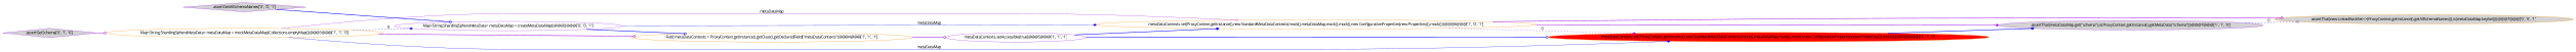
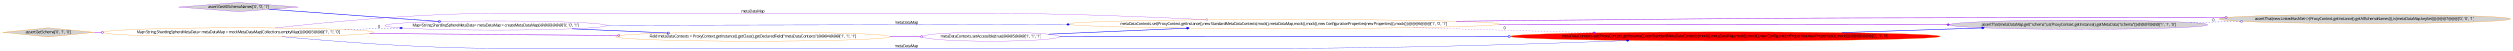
  digraph {
    fontname="Open Sans"
    rankdir=LR
    node [color=darkorange fillcolor=white fontname="Open Sans" shape=ellipse style=filled]
    edge [arrowhead=odot color=blue fontname="Open Sans" style=bold]
    n1 [label="Map<String,ShardingSphereMetaData> metaDataMap = mockMetaDataMap(Collections.emptyMap())@@@3@@@['1', '1', '0']"]
    n2 [color=purple label="Map<String,ShardingSphereMetaData> metaDataMap = createMetaDataMap()@@@3@@@['0', '0', '1']"]
    n3 [fillcolor=red label="metaDataContexts.set(ProxyContext.getInstance(),new StandardMetaDataContexts(mock(),metaDataMap,mock(),mock(),new ConfigurationProperties(new Properties()),mock()))@@@6@@@['0', '1', '0']"]
    n4 [label="metaDataContexts.set(ProxyContext.getInstance(),new StandardMetaDataContexts(mock(),metaDataMap,mock(),mock(),new ConfigurationProperties(new Properties()),mock()))@@@6@@@['1', '0', '1']"]
    n5 [label="Field metaDataContexts = ProxyContext.getInstance().getClass().getDeclaredField(\"metaDataContexts\")@@@4@@@['1', '1', '1']"]
    n6 [color=purple fillcolor=lightgray label="assertThat(metaDataMap.get(\"schema\"),is(ProxyContext.getInstance().getMetaData(\"schema\")))@@@7@@@['1', '1', '0']"]
    n7 [fillcolor=lightgray label="assertThat(new LinkedHashSet<>(ProxyContext.getInstance().getAllSchemaNames()),is(metaDataMap.keySet()))@@@7@@@['0', '0', '1']"]
    n8 [color=purple label="metaDataContexts.setAccessible(true)@@@5@@@['1', '1', '1']"]
    n9 [color=purple fillcolor=lightgray label="assertGetAllSchemaNames['0', '0', '1']" shape=diamond]
-   n10 [color=purple fillcolor=lightgray label="assertGetSchema['0', '1', '0']" shape=diamond]
+   n10 [fillcolor=lightgray label="assertGetSchema['0', '1', '0']" shape=diamond]
    n1 -> n2 [arrowhead=diamond label=0 style=dashed]
    n1 -> n3 [arrowhead=diamond label=metaDataMap style=solid]
    n1 -> n4 [color=purple label=metaDataMap style=solid]
    n1 -> n5 [color=purple]
    n2 -> n4 [arrowhead=diamond label=metaDataMap style=solid]
    n2 -> n5
    n3 -> n6 [arrowhead=diamond]
    n4 -> n3 [arrowhead=diamond color=purple label=0 style=dashed]
    n4 -> n6 [arrowhead=diamond color=purple]
    n4 -> n7 [color=purple]
    n5 -> n8 [color=purple]
    n6 -> n7 [label=0 style=dashed]
    n8 -> n3
    n8 -> n4 [arrowhead=diamond]
    n9 -> n2
    n10 -> n1 [color=purple]
  }
